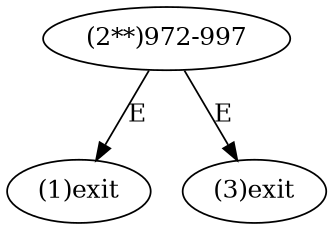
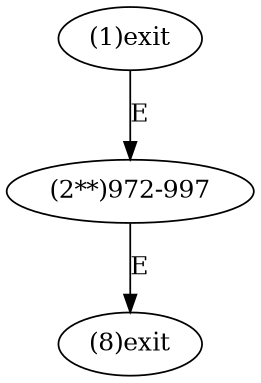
  digraph {
    n1 [label="(1)exit"]
    n2 [label="(2**)972-997"]
-   n3 [label="(3)exit"]
-   n2 -> n1 [label=E]
+   n3 [label="(8)exit"]
+   n1 -> n2 [label=E]
    n2 -> n3 [label=E]
  }
